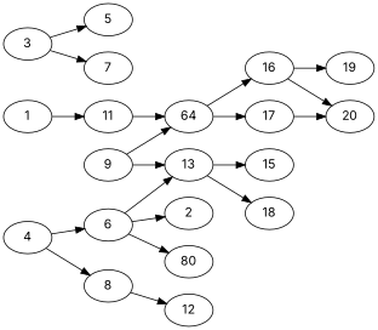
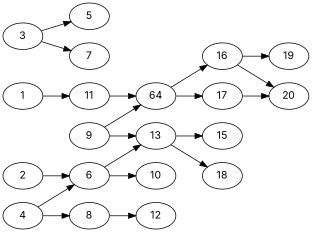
  digraph {
    fontname=Inter
    rankdir=LR
    node [alpha=0.09 fontname=Inter]
    edge [fontname=Inter]
    1 [alpha=0.18 expect_size=48775168]
    11 [alpha=0.06 expect_size=47120384]
    2 [expect_size=10213376]
    6 [expect_size=25491456]
-   10 [alpha=0.16 expect_size=27829248 label=80]
+   10 [alpha=0.16 expect_size=27829248]
    13 [alpha=0.05 expect_size=17929216]
    3 [alpha=0.14 expect_size=40337408]
    5 [alpha=0.01 expect_size=18143232]
    7 [alpha=0.19 expect_size=37345280]
    9 [alpha=0.06 expect_size=44840960]
    n11 [alpha=0.10 expect_size=51147776 label=64]
    4 [alpha=0.04 expect_size=6420480]
    8 [alpha=0.11 expect_size=47613952]
    12 [alpha=0.19 expect_size=43440128]
    15 [alpha=0.20 expect_size=14437376]
    18 [alpha=0.13 expect_size=34620416]
    16 [expect_size=17036288]
    17 [alpha=0.08 expect_size=38112256]
    19 [alpha=0.14 expect_size=13793280]
    20 [alpha=0.14 expect_size=27456512]
    1 -> 11
    11 -> n11
-   6 -> 2
+   2 -> 6
    6 -> 10
    6 -> 13
    13 -> 15
    13 -> 18
    3 -> 5
    3 -> 7
    9 -> 13
    9 -> n11
    n11 -> 16
    n11 -> 17
    4 -> 6
    4 -> 8
    8 -> 12
    16 -> 19
    16 -> 20
    17 -> 20
  }
